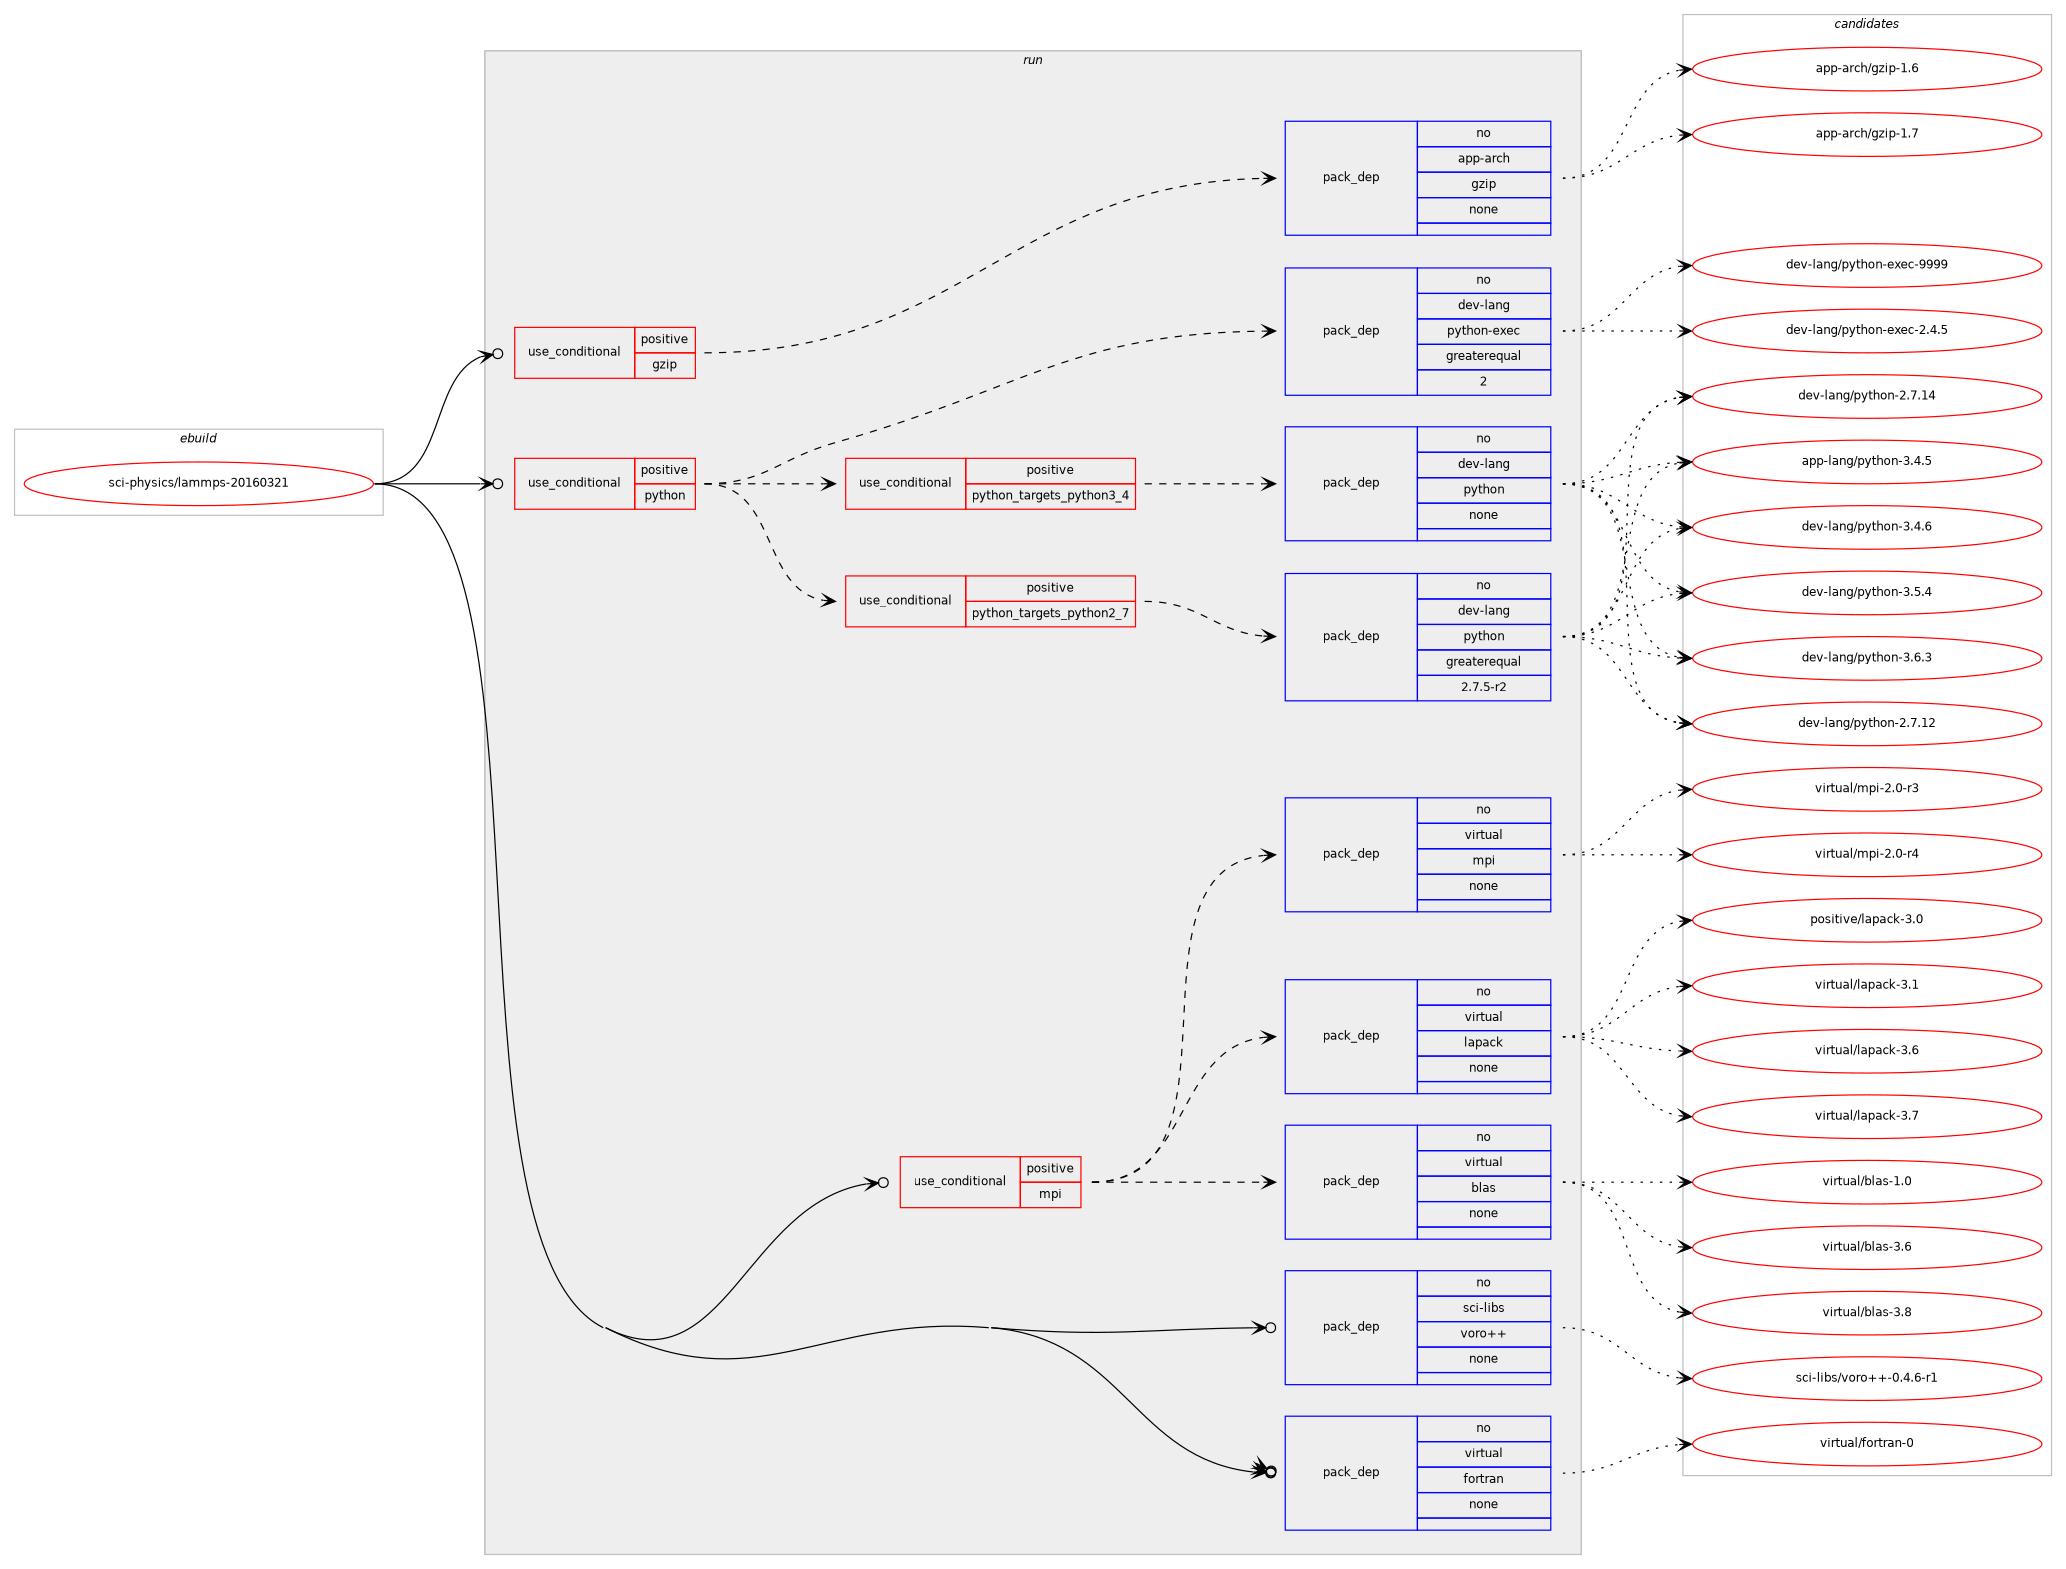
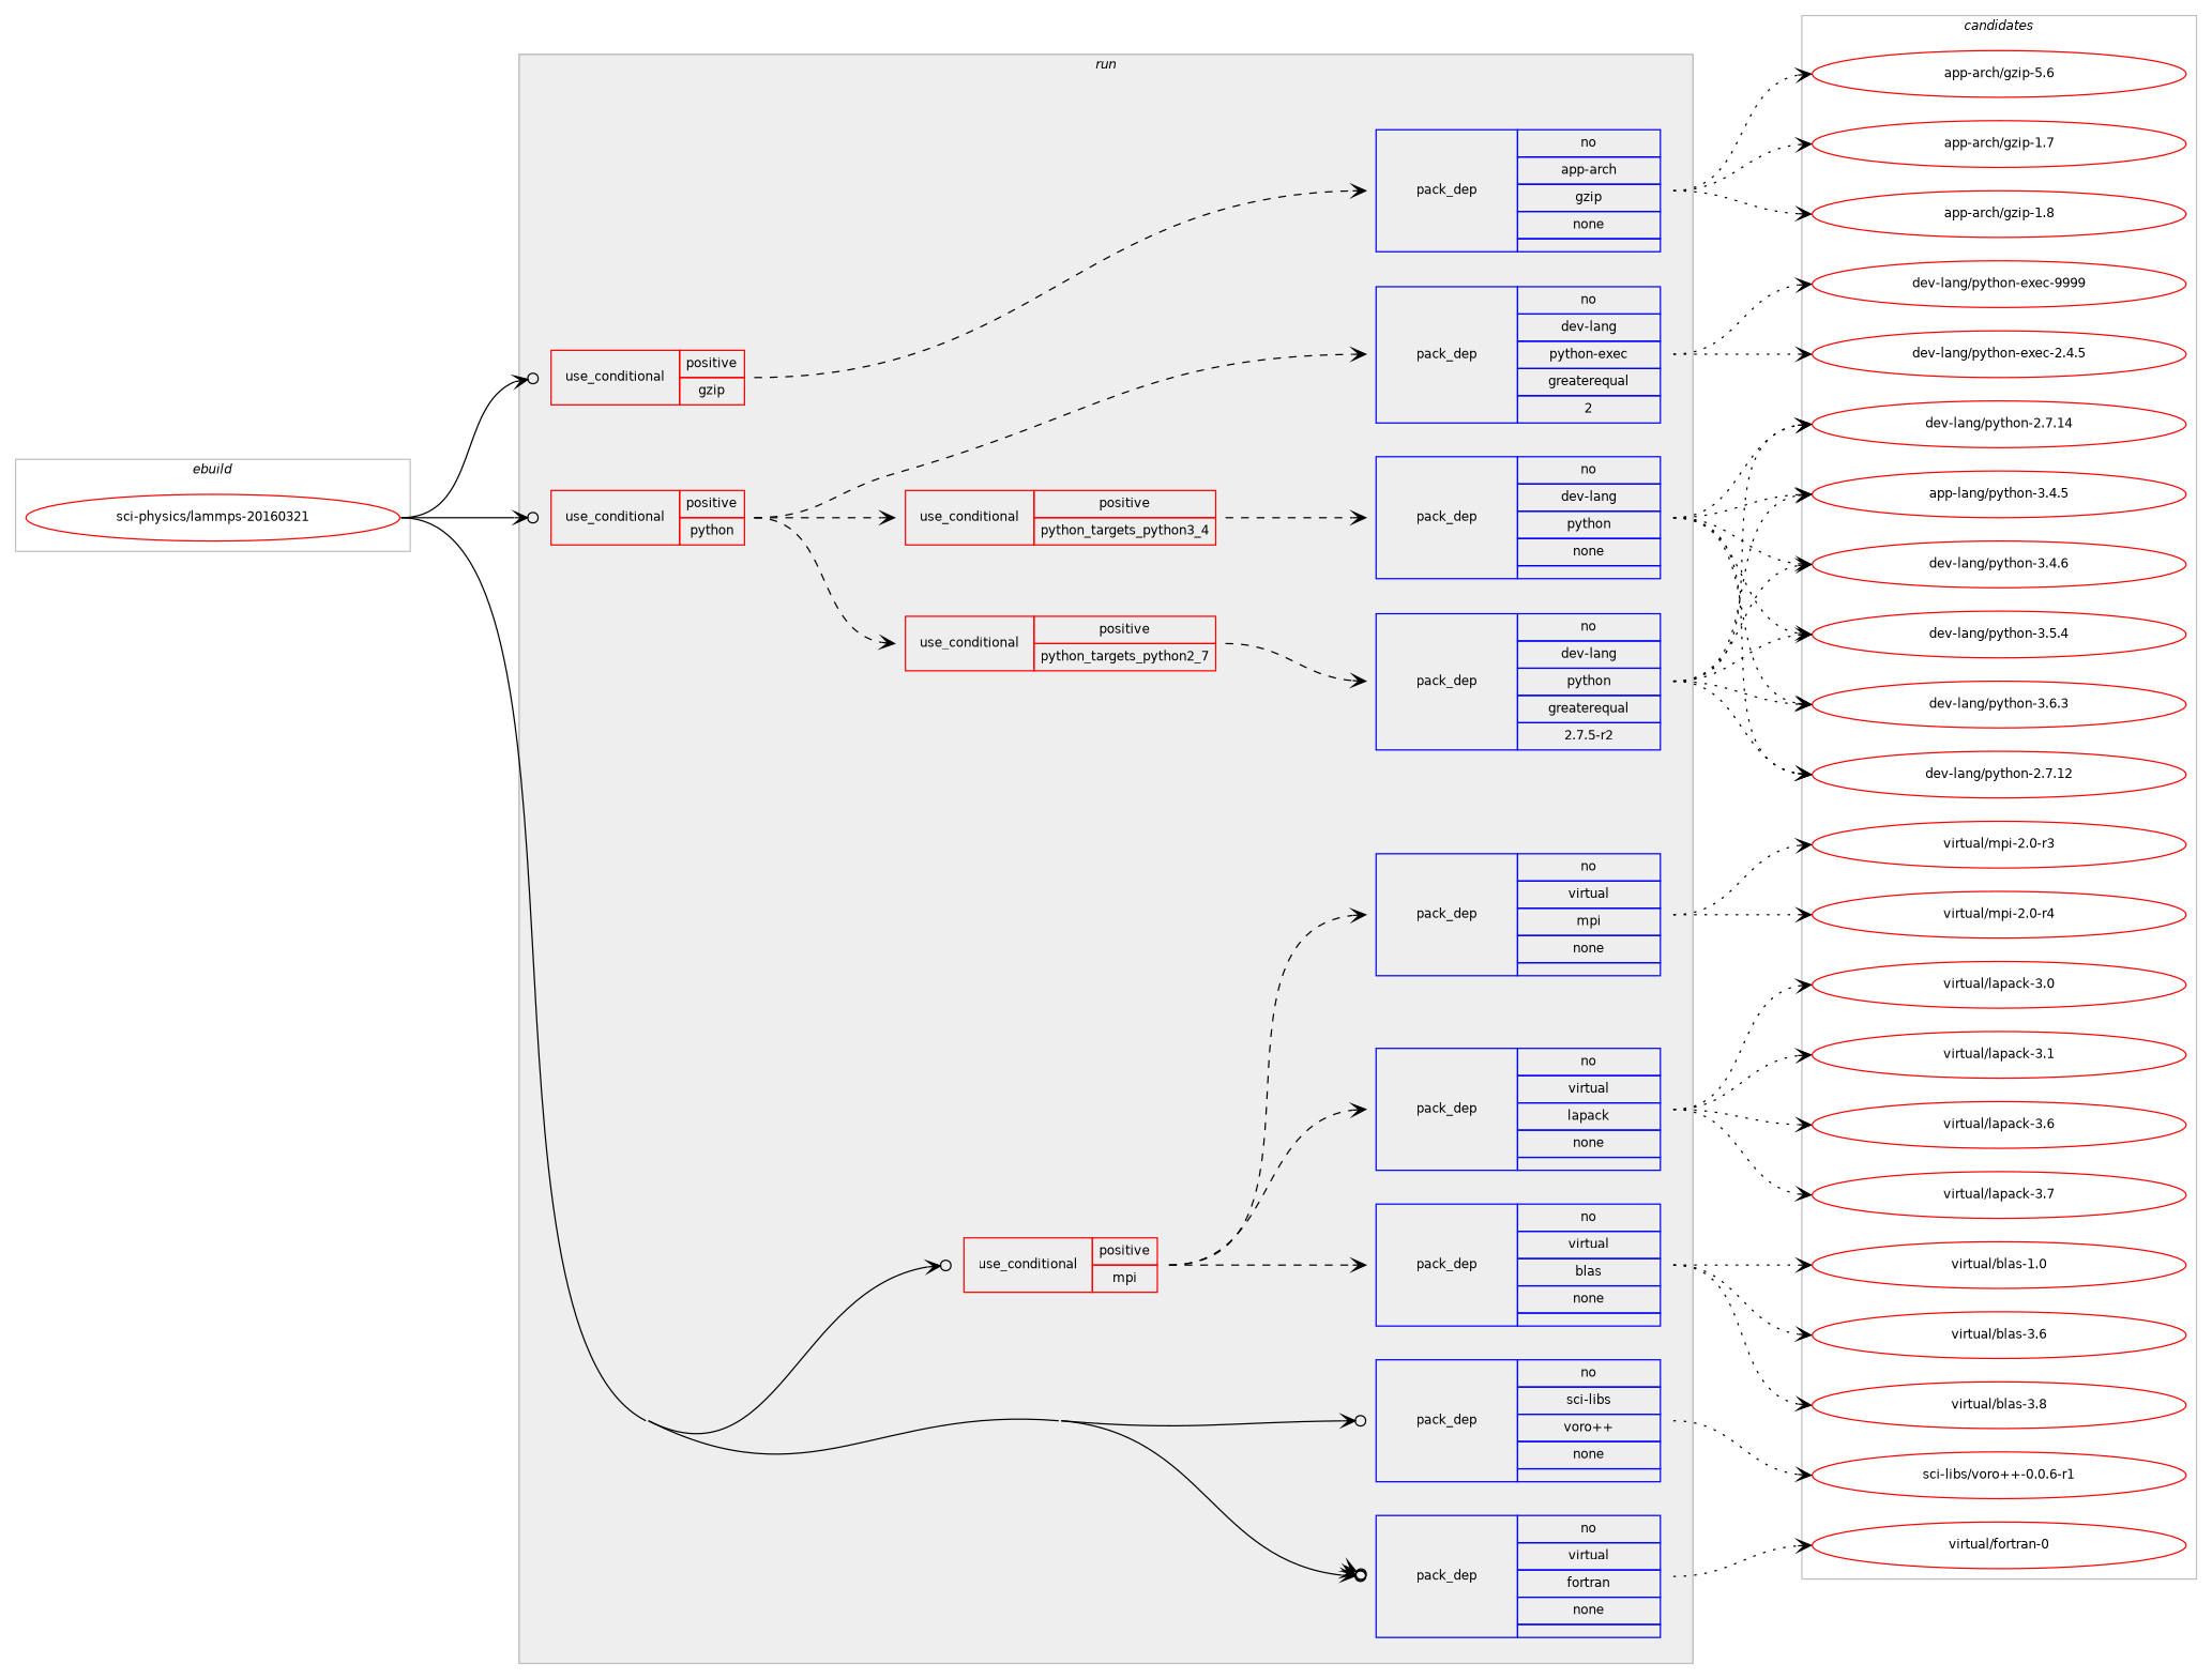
  digraph {
    compound=true
    concentrate=true
    fontname=Helvetica
    fontsize=10
    newrank=true
    rankdir=LR
    ranksep=1.5
    node [color=red fontname=Helvetica fontsize=10]
    edge [arrowhead=vee headport=w style=dotted tailport=e weight=100]
    n1 [label="sci-physics/lammps-20160321" width=4]
    n2 [color=blue label=<<TABLE BORDER="0" CELLBORDER="1" CELLSPACING="0" CELLPADDING="4" WIDTH="220"><TR><TD ROWSPAN="6" CELLPADDING="30">pack_dep</TD></TR><TR><TD WIDTH="110">no</TD></TR><TR><TD>app-arch</TD></TR><TR><TD>gzip</TD></TR><TR><TD>none</TD></TR><TR><TD></TD></TR></TABLE>> shape=none]
    n3 [label=<<TABLE BORDER="0" CELLBORDER="1" CELLSPACING="0" CELLPADDING="4"><TR><TD ROWSPAN="3" CELLPADDING="10">use_conditional</TD></TR><TR><TD>positive</TD></TR><TR><TD>gzip</TD></TR></TABLE>> shape=none]
    n4 [color=blue label=<<TABLE BORDER="0" CELLBORDER="1" CELLSPACING="0" CELLPADDING="4" WIDTH="220"><TR><TD ROWSPAN="6" CELLPADDING="30">pack_dep</TD></TR><TR><TD WIDTH="110">no</TD></TR><TR><TD>virtual</TD></TR><TR><TD>blas</TD></TR><TR><TD>none</TD></TR><TR><TD></TD></TR></TABLE>> shape=none]
    n5 [color=blue label=<<TABLE BORDER="0" CELLBORDER="1" CELLSPACING="0" CELLPADDING="4" WIDTH="220"><TR><TD ROWSPAN="6" CELLPADDING="30">pack_dep</TD></TR><TR><TD WIDTH="110">no</TD></TR><TR><TD>virtual</TD></TR><TR><TD>lapack</TD></TR><TR><TD>none</TD></TR><TR><TD></TD></TR></TABLE>> shape=none]
    n6 [color=blue label=<<TABLE BORDER="0" CELLBORDER="1" CELLSPACING="0" CELLPADDING="4" WIDTH="220"><TR><TD ROWSPAN="6" CELLPADDING="30">pack_dep</TD></TR><TR><TD WIDTH="110">no</TD></TR><TR><TD>virtual</TD></TR><TR><TD>mpi</TD></TR><TR><TD>none</TD></TR><TR><TD></TD></TR></TABLE>> shape=none]
    n7 [label=<<TABLE BORDER="0" CELLBORDER="1" CELLSPACING="0" CELLPADDING="4"><TR><TD ROWSPAN="3" CELLPADDING="10">use_conditional</TD></TR><TR><TD>positive</TD></TR><TR><TD>mpi</TD></TR></TABLE>> shape=none]
    n8 [color=blue label=<<TABLE BORDER="0" CELLBORDER="1" CELLSPACING="0" CELLPADDING="4" WIDTH="220"><TR><TD ROWSPAN="6" CELLPADDING="30">pack_dep</TD></TR><TR><TD WIDTH="110">no</TD></TR><TR><TD>dev-lang</TD></TR><TR><TD>python</TD></TR><TR><TD>greaterequal</TD></TR><TR><TD>2.7.5-r2</TD></TR></TABLE>> shape=none]
    n9 [label=<<TABLE BORDER="0" CELLBORDER="1" CELLSPACING="0" CELLPADDING="4"><TR><TD ROWSPAN="3" CELLPADDING="10">use_conditional</TD></TR><TR><TD>positive</TD></TR><TR><TD>python_targets_python2_7</TD></TR></TABLE>> shape=none]
    n10 [color=blue label=<<TABLE BORDER="0" CELLBORDER="1" CELLSPACING="0" CELLPADDING="4" WIDTH="220"><TR><TD ROWSPAN="6" CELLPADDING="30">pack_dep</TD></TR><TR><TD WIDTH="110">no</TD></TR><TR><TD>dev-lang</TD></TR><TR><TD>python</TD></TR><TR><TD>none</TD></TR><TR><TD></TD></TR></TABLE>> shape=none]
    n11 [label=<<TABLE BORDER="0" CELLBORDER="1" CELLSPACING="0" CELLPADDING="4"><TR><TD ROWSPAN="3" CELLPADDING="10">use_conditional</TD></TR><TR><TD>positive</TD></TR><TR><TD>python_targets_python3_4</TD></TR></TABLE>> shape=none]
    n12 [color=blue label=<<TABLE BORDER="0" CELLBORDER="1" CELLSPACING="0" CELLPADDING="4" WIDTH="220"><TR><TD ROWSPAN="6" CELLPADDING="30">pack_dep</TD></TR><TR><TD WIDTH="110">no</TD></TR><TR><TD>dev-lang</TD></TR><TR><TD>python-exec</TD></TR><TR><TD>greaterequal</TD></TR><TR><TD>2</TD></TR></TABLE>> shape=none]
    n13 [label=<<TABLE BORDER="0" CELLBORDER="1" CELLSPACING="0" CELLPADDING="4"><TR><TD ROWSPAN="3" CELLPADDING="10">use_conditional</TD></TR><TR><TD>positive</TD></TR><TR><TD>python</TD></TR></TABLE>> shape=none]
    n14 [color=blue label=<<TABLE BORDER="0" CELLBORDER="1" CELLSPACING="0" CELLPADDING="4" WIDTH="220"><TR><TD ROWSPAN="6" CELLPADDING="30">pack_dep</TD></TR><TR><TD WIDTH="110">no</TD></TR><TR><TD>sci-libs</TD></TR><TR><TD>voro++</TD></TR><TR><TD>none</TD></TR><TR><TD></TD></TR></TABLE>> shape=none]
    n15 [color=blue label=<<TABLE BORDER="0" CELLBORDER="1" CELLSPACING="0" CELLPADDING="4" WIDTH="220"><TR><TD ROWSPAN="6" CELLPADDING="30">pack_dep</TD></TR><TR><TD WIDTH="110">no</TD></TR><TR><TD>virtual</TD></TR><TR><TD>fortran</TD></TR><TR><TD>none</TD></TR><TR><TD></TD></TR></TABLE>> shape=none]
-   n16 [label="app-arch/gzip-1.6" width=4]
+   n16 [label="app-arch/gzip-5.6" width=4]
    n17 [label="app-arch/gzip-1.7" width=4]
+   n18 [label="app-arch/gzip-1.8" width=4]
    n19 [label="virtual/blas-1.0" width=4]
    n20 [label="virtual/blas-3.6" width=4]
    n21 [label="virtual/blas-3.8" width=4]
-   n22 [label="positive/lapack-3.0" width=4]
+   n22 [label="virtual/lapack-3.0" width=4]
    n23 [label="virtual/lapack-3.1" width=4]
    n24 [label="virtual/lapack-3.6" width=4]
    n25 [label="virtual/lapack-3.7" width=4]
    n26 [label="virtual/mpi-2.0-r3" width=4]
    n27 [label="virtual/mpi-2.0-r4" width=4]
    n28 [label="dev-lang/python-2.7.12" width=4]
    n29 [label="dev-lang/python-2.7.14" width=4]
    n30 [label="app-lang/python-3.4.5" width=4]
    n31 [label="dev-lang/python-3.4.6" width=4]
    n32 [label="dev-lang/python-3.5.4" width=4]
    n33 [label="dev-lang/python-3.6.3" width=4]
    n34 [label="dev-lang/python-exec-2.4.5" width=4]
    n35 [label="dev-lang/python-exec-9999" width=4]
-   n36 [label="sci-libs/voro++-0.4.6-r1" width=4]
+   n36 [label="sci-libs/voro++-0.0.6-r1" width=4]
    n37 [label="virtual/fortran-0" width=4]
    subgraph cluster_1 {
      color=gray
      label=<<i>ebuild</i>>
      rank=same
      n1
    }
    subgraph cluster_2 {
      color=gray
      label=<<i>dependencies</i>>
      subgraph cluster_3 {
        color=gray
        fillcolor="#eeeeee"
        label=<<i>compile</i>>
        style=filled
      }
      subgraph cluster_4 {
        color=gray
        fillcolor="#eeeeee"
        label=<<i>compile and run</i>>
        style=filled
        subgraph sub_5 {
          color=gray
          fillcolor="#eeeeee"
          label=<<i>compile and run</i>>
          style=filled
          n3
          subgraph sub_6 {
            color=gray
            fillcolor="#eeeeee"
            label=<<i>compile and run</i>>
            style=filled
            n2
          }
        }
        subgraph sub_7 {
          color=gray
          fillcolor="#eeeeee"
          label=<<i>compile and run</i>>
          style=filled
          n7
          subgraph sub_8 {
            color=gray
            fillcolor="#eeeeee"
            label=<<i>compile and run</i>>
            style=filled
            n4
          }
          subgraph sub_9 {
            color=gray
            fillcolor="#eeeeee"
            label=<<i>compile and run</i>>
            style=filled
            n5
          }
          subgraph sub_10 {
            color=gray
            fillcolor="#eeeeee"
            label=<<i>compile and run</i>>
            style=filled
            n6
          }
        }
        subgraph sub_11 {
          color=gray
          fillcolor="#eeeeee"
          label=<<i>compile and run</i>>
          style=filled
          n13
          subgraph sub_12 {
            color=gray
            fillcolor="#eeeeee"
            label=<<i>compile and run</i>>
            style=filled
            n9
            subgraph sub_13 {
              color=gray
              fillcolor="#eeeeee"
              label=<<i>compile and run</i>>
              style=filled
              n8
            }
          }
          subgraph sub_14 {
            color=gray
            fillcolor="#eeeeee"
            label=<<i>compile and run</i>>
            style=filled
            n11
            subgraph sub_15 {
              color=gray
              fillcolor="#eeeeee"
              label=<<i>compile and run</i>>
              style=filled
              n10
            }
          }
          subgraph sub_16 {
            color=gray
            fillcolor="#eeeeee"
            label=<<i>compile and run</i>>
            style=filled
            n12
          }
        }
        subgraph sub_17 {
          color=gray
          fillcolor="#eeeeee"
          label=<<i>compile and run</i>>
          style=filled
          n14
        }
        subgraph sub_18 {
          color=gray
          fillcolor="#eeeeee"
          label=<<i>compile and run</i>>
          style=filled
          n15
        }
      }
      subgraph cluster_19 {
        color=gray
        fillcolor="#eeeeee"
        label=<<i>run</i>>
        style=filled
      }
    }
    subgraph cluster_20 {
      color=gray
      label=<<i>candidates</i>>
      rank=same
      subgraph sub_21 {
        color=black
        label=<<i>candidates</i>>
        nodesep=1
        rank=same
        n16
        n17
+       n18
      }
      subgraph sub_22 {
        color=black
        label=<<i>candidates</i>>
        nodesep=1
        rank=same
        n19
        n20
        n21
      }
      subgraph sub_23 {
        color=black
        label=<<i>candidates</i>>
        nodesep=1
        rank=same
        n22
        n23
        n24
        n25
      }
      subgraph sub_24 {
        color=black
        label=<<i>candidates</i>>
        nodesep=1
        rank=same
        n26
        n27
      }
      subgraph sub_25 {
        color=black
        label=<<i>candidates</i>>
        nodesep=1
        rank=same
        n28
        n29
        n30
        n31
        n32
        n33
      }
      subgraph sub_26 {
        color=black
        label=<<i>candidates</i>>
        nodesep=1
        rank=same
        n28
        n29
        n30
        n31
        n32
        n33
      }
      subgraph sub_27 {
        color=black
        label=<<i>candidates</i>>
        nodesep=1
        rank=same
        n34
        n35
      }
      subgraph sub_28 {
        color=black
        label=<<i>candidates</i>>
        nodesep=1
        rank=same
        n36
      }
      subgraph sub_29 {
        color=black
        label=<<i>candidates</i>>
        nodesep=1
        rank=same
        n37
      }
    }
    n1 -> n3 [arrowhead=odotvee style=solid weight=20]
    n1 -> n7 [arrowhead=odotvee style=solid weight=20]
    n1 -> n13 [arrowhead=odotvee style=solid weight=20]
    n1 -> n14 [arrowhead=odotvee style=solid weight=20]
    n1 -> n15 [arrowhead=odotvee style=solid weight=20]
    n2 -> n16
    n2 -> n17
+   n2 -> n18
    n3 -> n2 [style=dashed weight=20]
    n4 -> n19
    n4 -> n20
    n4 -> n21
    n5 -> n22
    n5 -> n23
    n5 -> n24
    n5 -> n25
    n6 -> n26
    n6 -> n27
    n7 -> n4 [style=dashed weight=20]
    n7 -> n5 [style=dashed weight=20]
    n7 -> n6 [style=dashed weight=20]
    n8 -> n28
    n8 -> n29
    n8 -> n30
    n8 -> n31
    n8 -> n32
    n8 -> n33
    n9 -> n8 [style=dashed weight=20]
    n10 -> n28
    n10 -> n29
    n10 -> n30
    n10 -> n31
    n10 -> n32
    n10 -> n33
    n11 -> n10 [style=dashed weight=20]
    n12 -> n34
    n12 -> n35
    n13 -> n9 [style=dashed weight=20]
    n13 -> n11 [style=dashed weight=20]
    n13 -> n12 [style=dashed weight=20]
    n14 -> n36
    n15 -> n37
  }
